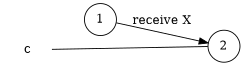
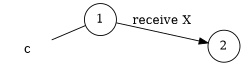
  digraph {
    rankdir=LR
    node [shape=circle]
    n1 [label=c shape=plaintext]
    n2 [label=1]
    n3 [label=2]
-   n1 -> n3 [arrowhead=none]
+   n1 -> n2 [arrowhead=none]
    n2 -> n3 [label="receive X"]
  }
